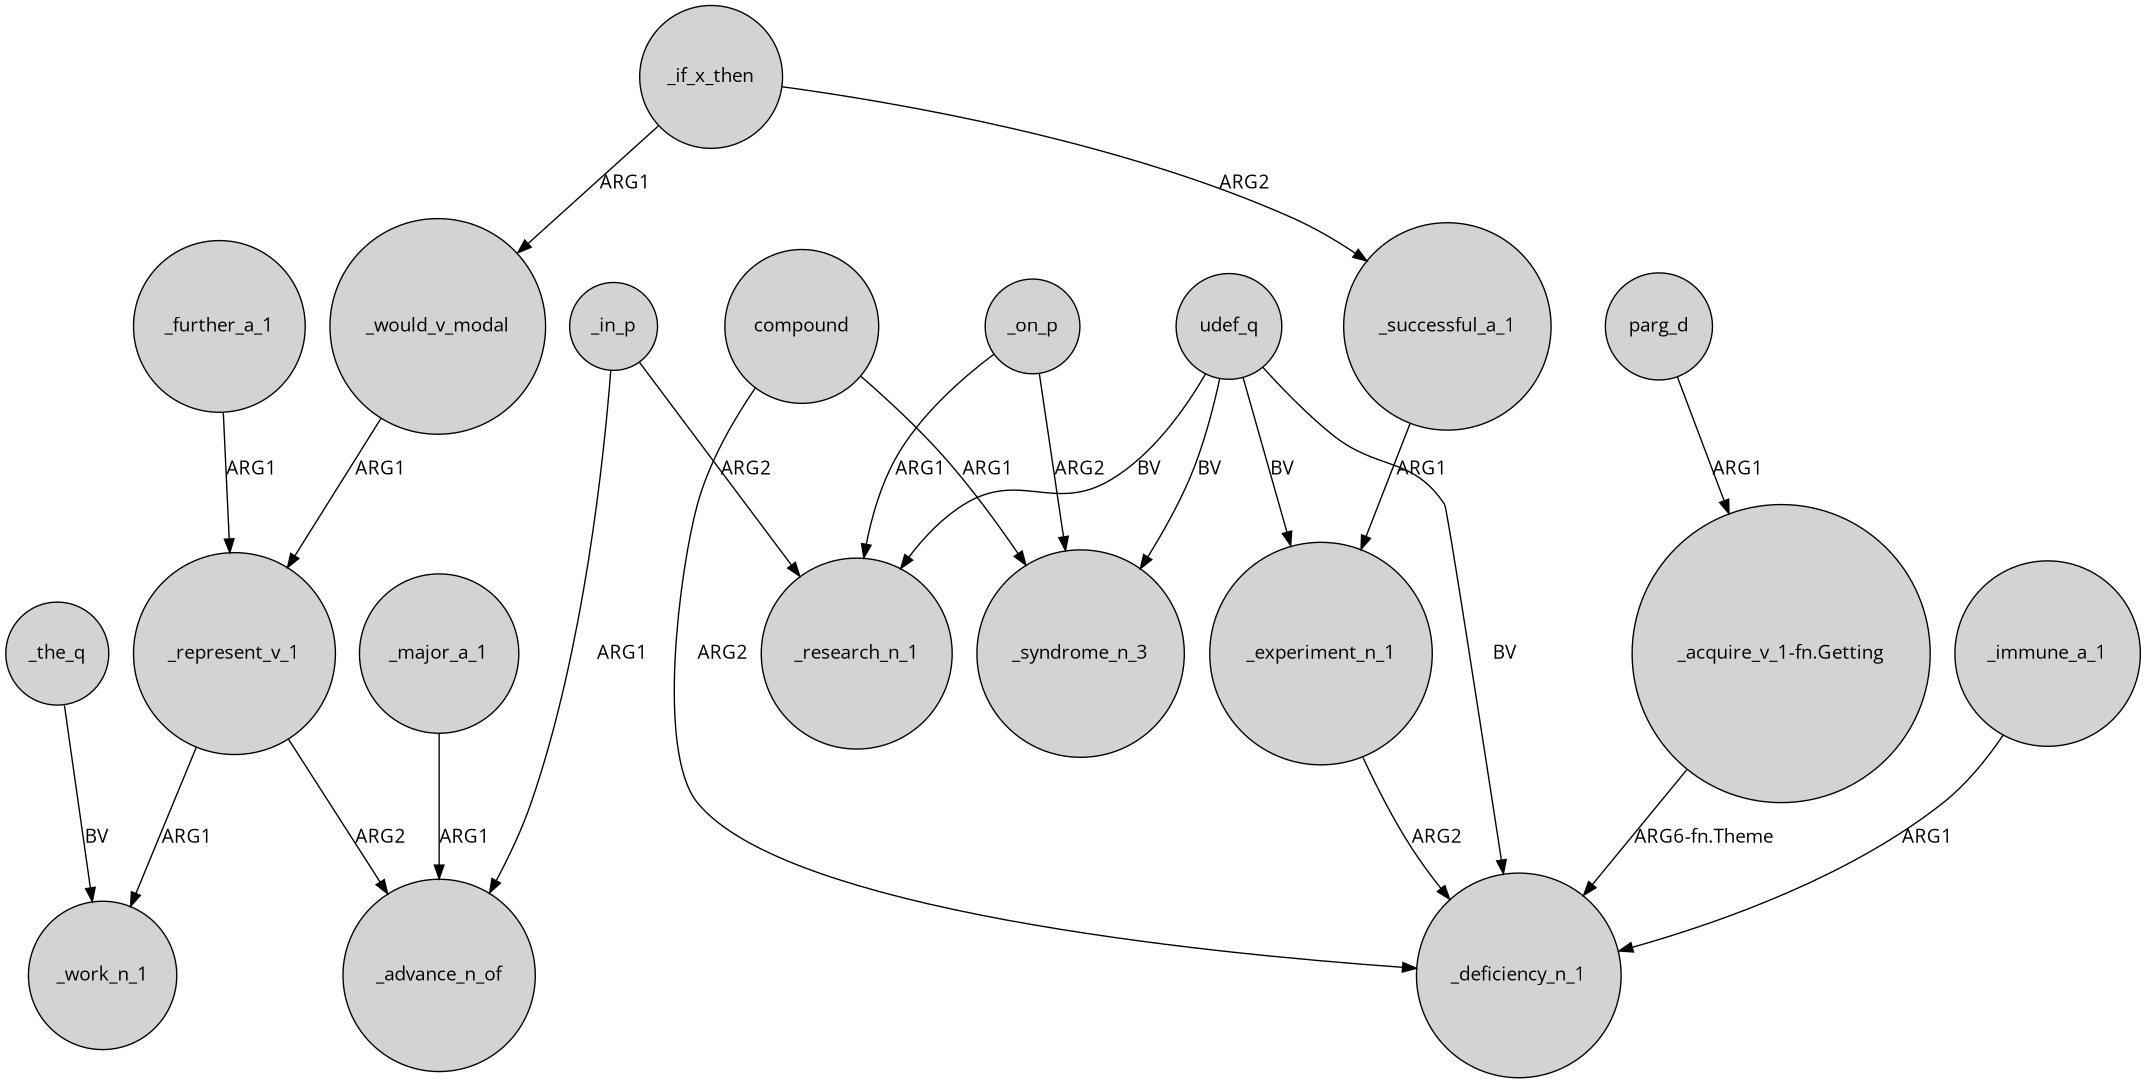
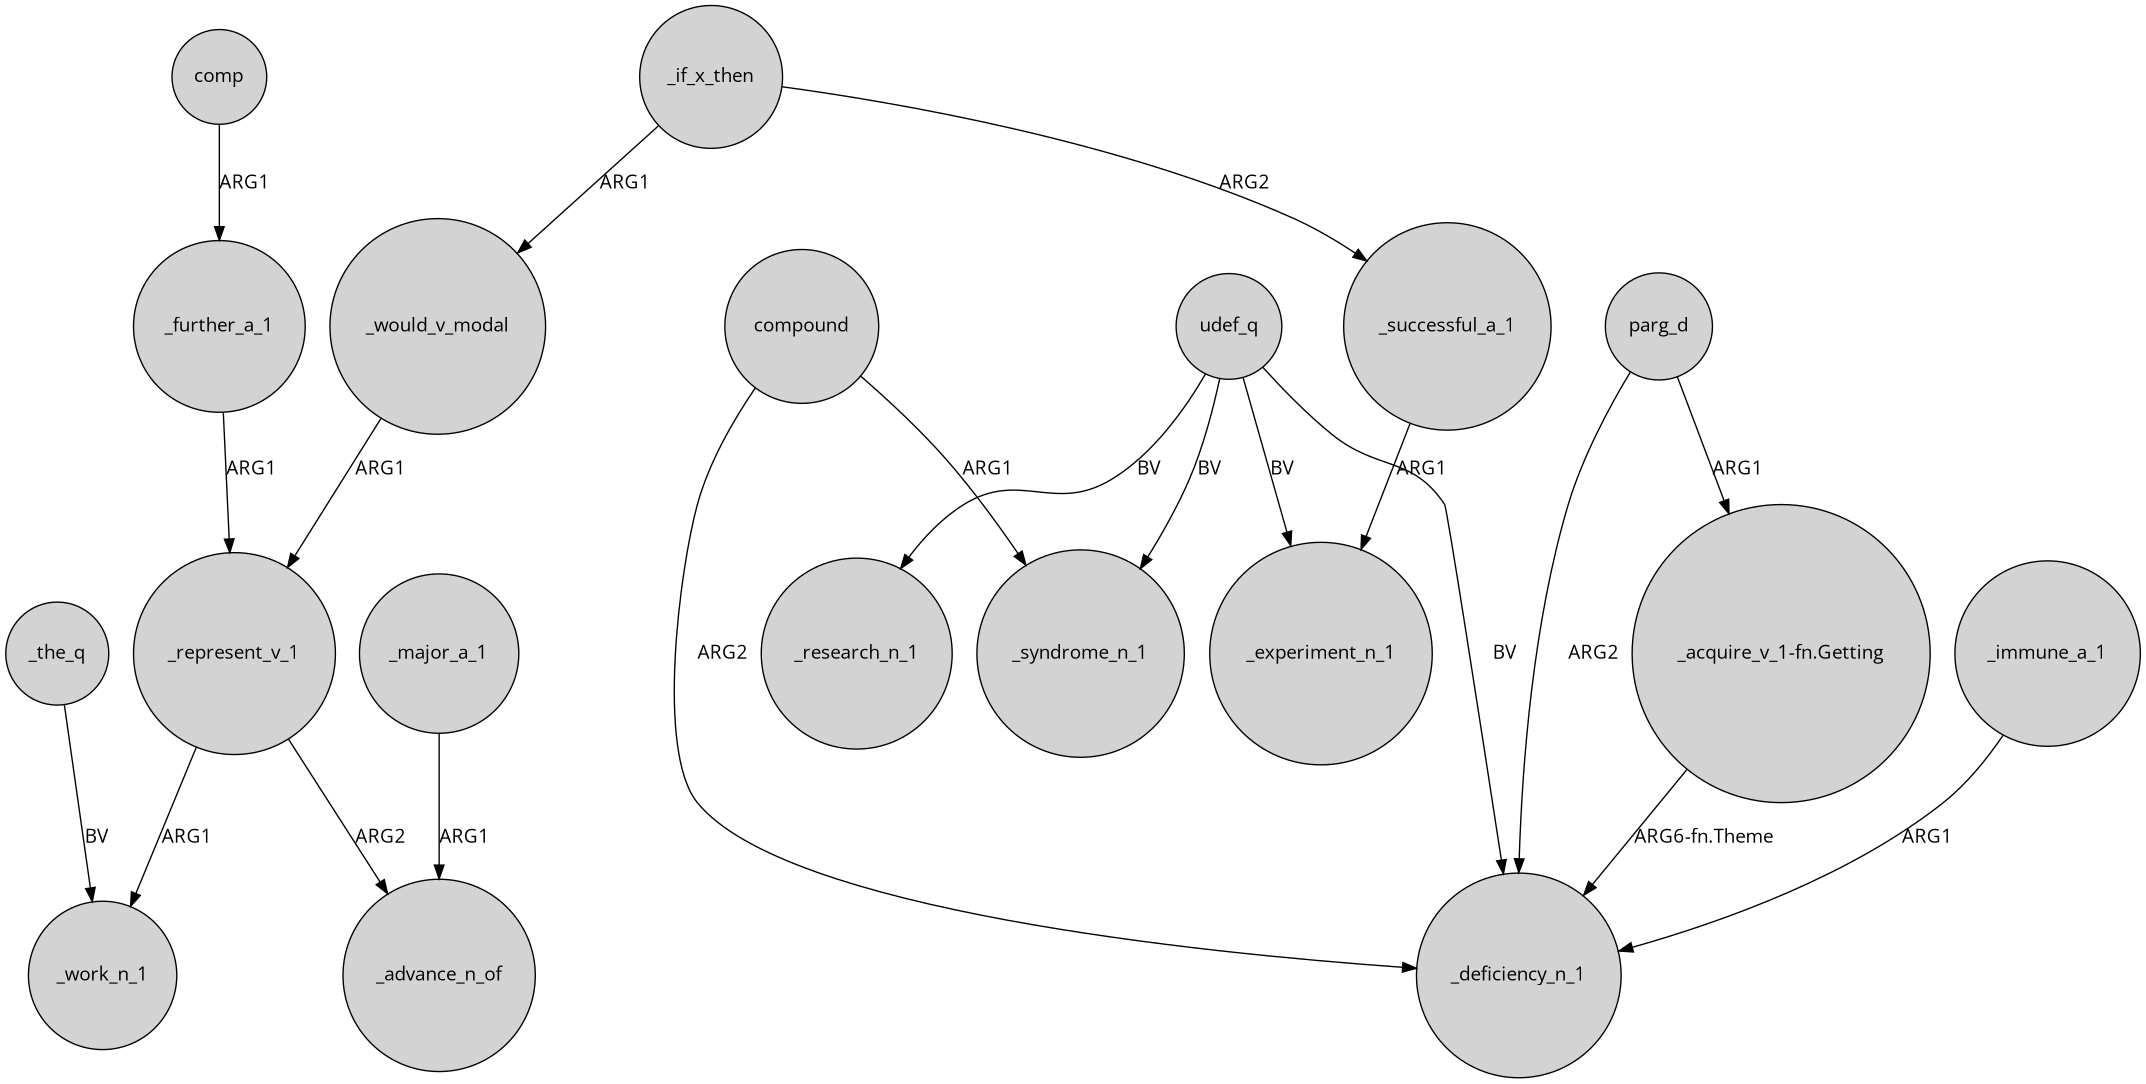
  digraph {
    fontname="Open Sans"
    node [fontname="Open Sans" shape=circle style=filled]
    edge [fontname="Open Sans"]
-   _in_p
    _advance_n_of
    _research_n_1
    _major_a_1
    udef_q
-   _syndrome_n_1 [label=_syndrome_n_3]
+   _syndrome_n_1
    _experiment_n_1
    _deficiency_n_1
    _the_q
    _work_n_1
    _further_a_1
    _represent_v_1
    _would_v_modal
    compound
    _immune_a_1
    "_acquire_v_1-fn.Getting"
    _successful_a_1
-   _on_p
+   comp
    parg_d
    _if_x_then
-   _in_p -> _advance_n_of [label=ARG1]
-   _in_p -> _research_n_1 [label=ARG2]
    _major_a_1 -> _advance_n_of [label=ARG1]
    udef_q -> _research_n_1 [label=BV]
    udef_q -> _syndrome_n_1 [label=BV]
    udef_q -> _experiment_n_1 [label=BV]
    udef_q -> _deficiency_n_1 [label=BV]
    _the_q -> _work_n_1 [label=BV]
    _further_a_1 -> _represent_v_1 [label=ARG1]
    _represent_v_1 -> _advance_n_of [label=ARG2]
    _represent_v_1 -> _work_n_1 [label=ARG1]
    _would_v_modal -> _represent_v_1 [label=ARG1]
    compound -> _syndrome_n_1 [label=ARG1]
    compound -> _deficiency_n_1 [label=ARG2]
    _immune_a_1 -> _deficiency_n_1 [label=ARG1]
    "_acquire_v_1-fn.Getting" -> _deficiency_n_1 [label="ARG6-fn.Theme"]
    _successful_a_1 -> _experiment_n_1 [label=ARG1]
-   _on_p -> _research_n_1 [label=ARG1]
-   _on_p -> _syndrome_n_1 [label=ARG2]
-   _experiment_n_1 -> _deficiency_n_1 [label=ARG2]
+   comp -> _further_a_1 [label=ARG1]
+   parg_d -> _deficiency_n_1 [label=ARG2]
    parg_d -> "_acquire_v_1-fn.Getting" [label=ARG1]
    _if_x_then -> _would_v_modal [label=ARG1]
    _if_x_then -> _successful_a_1 [label=ARG2]
  }
